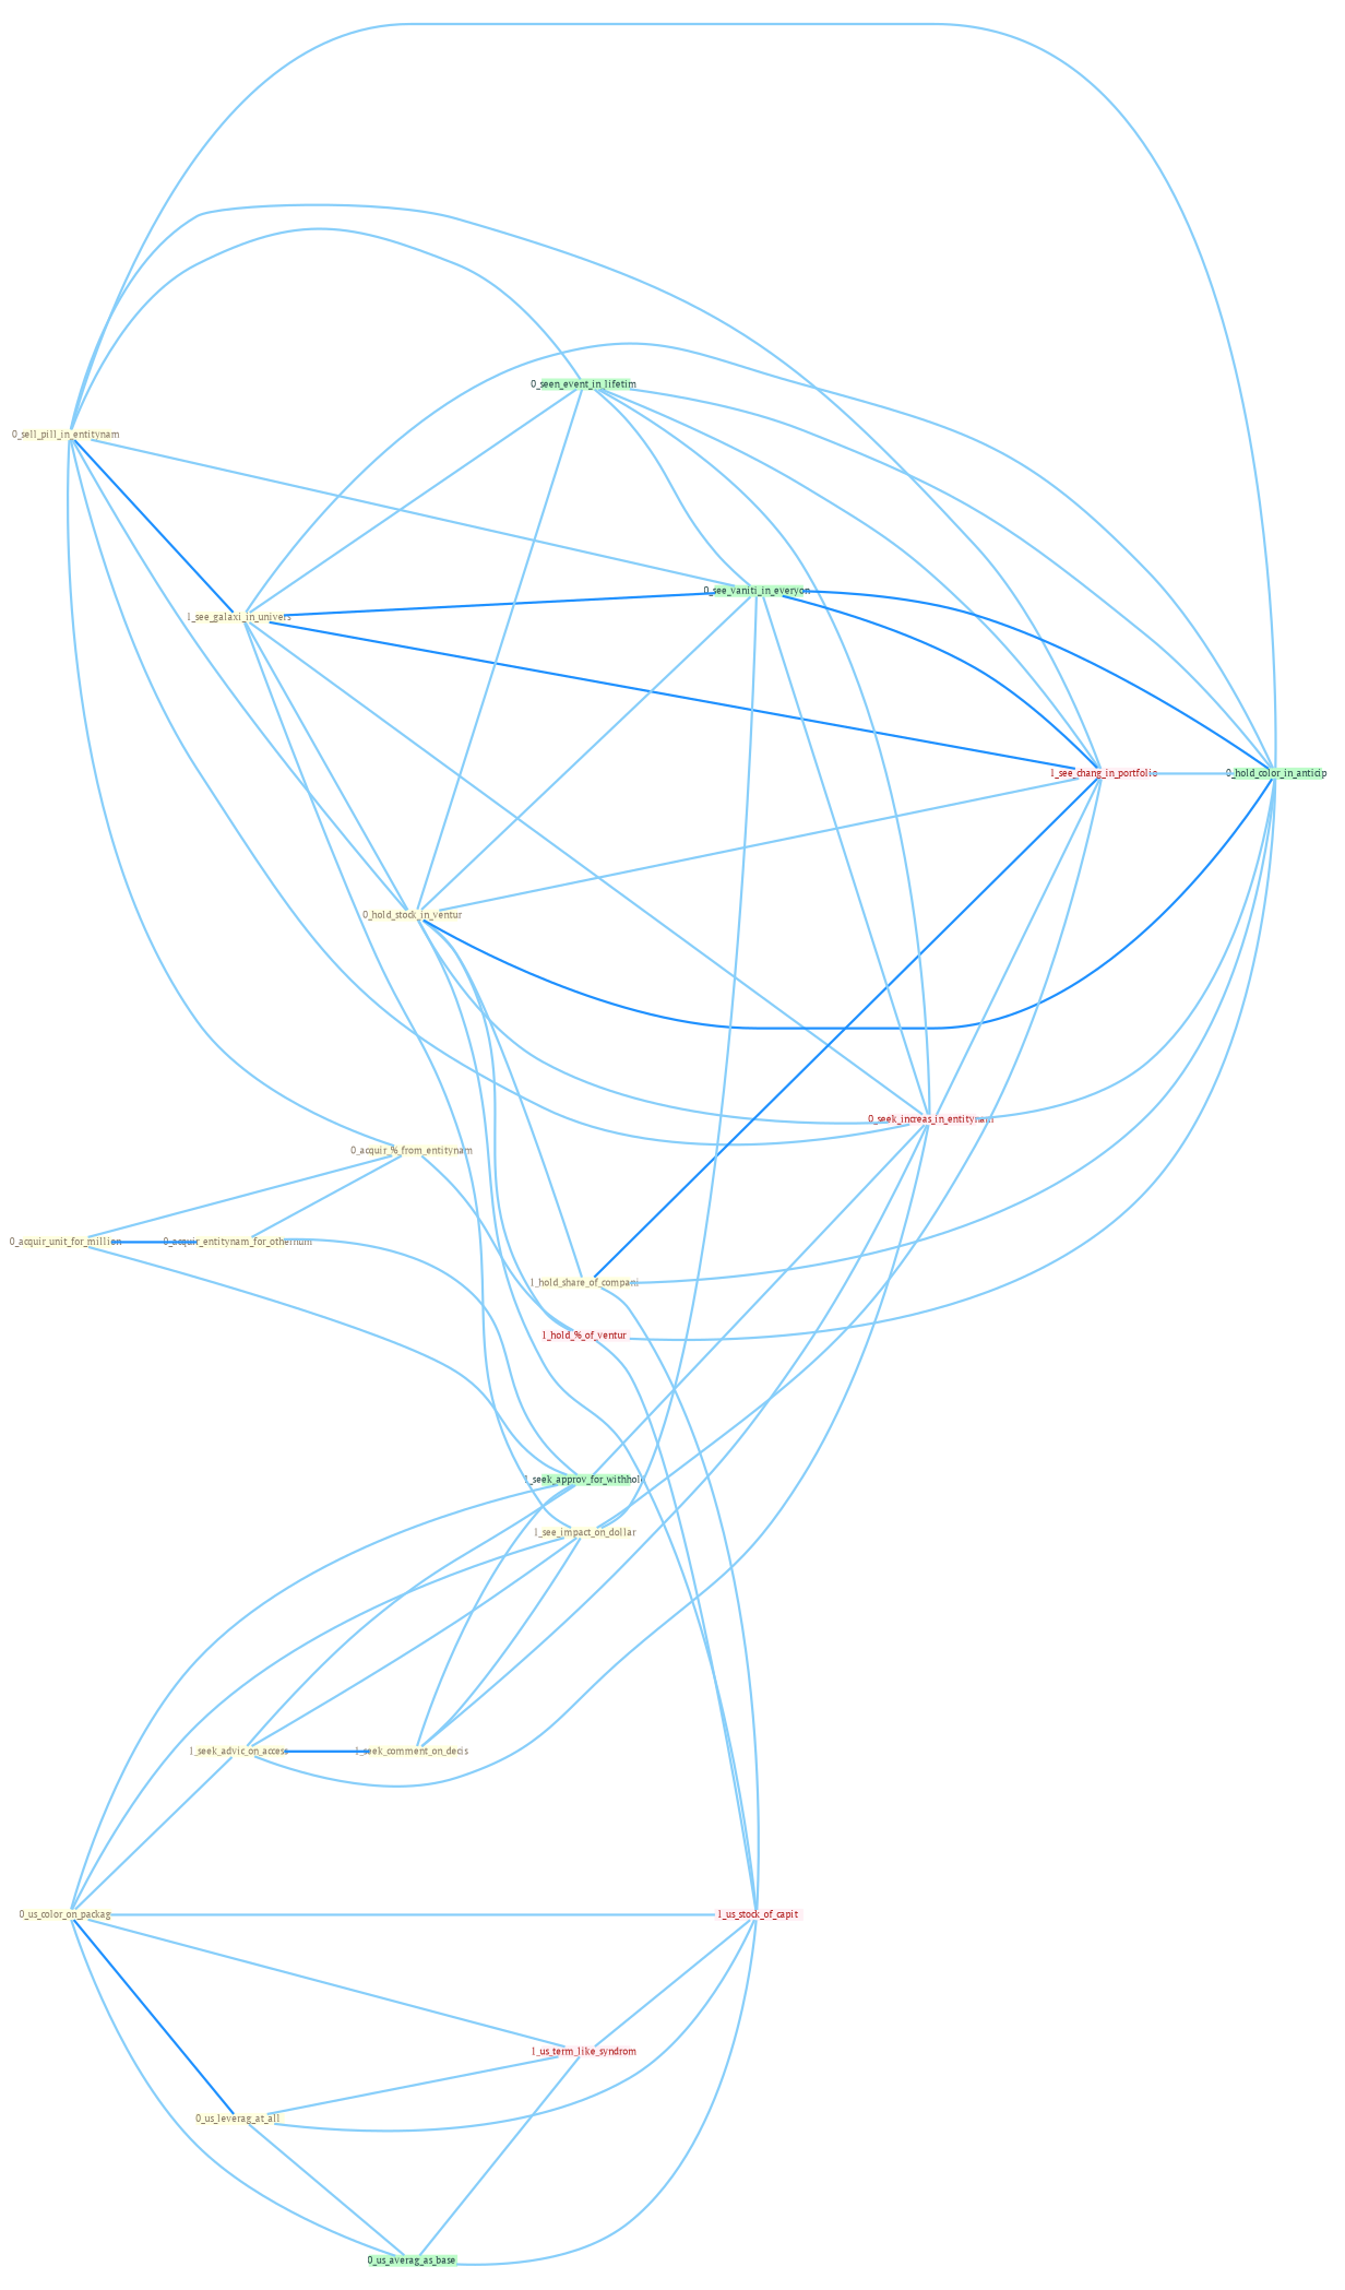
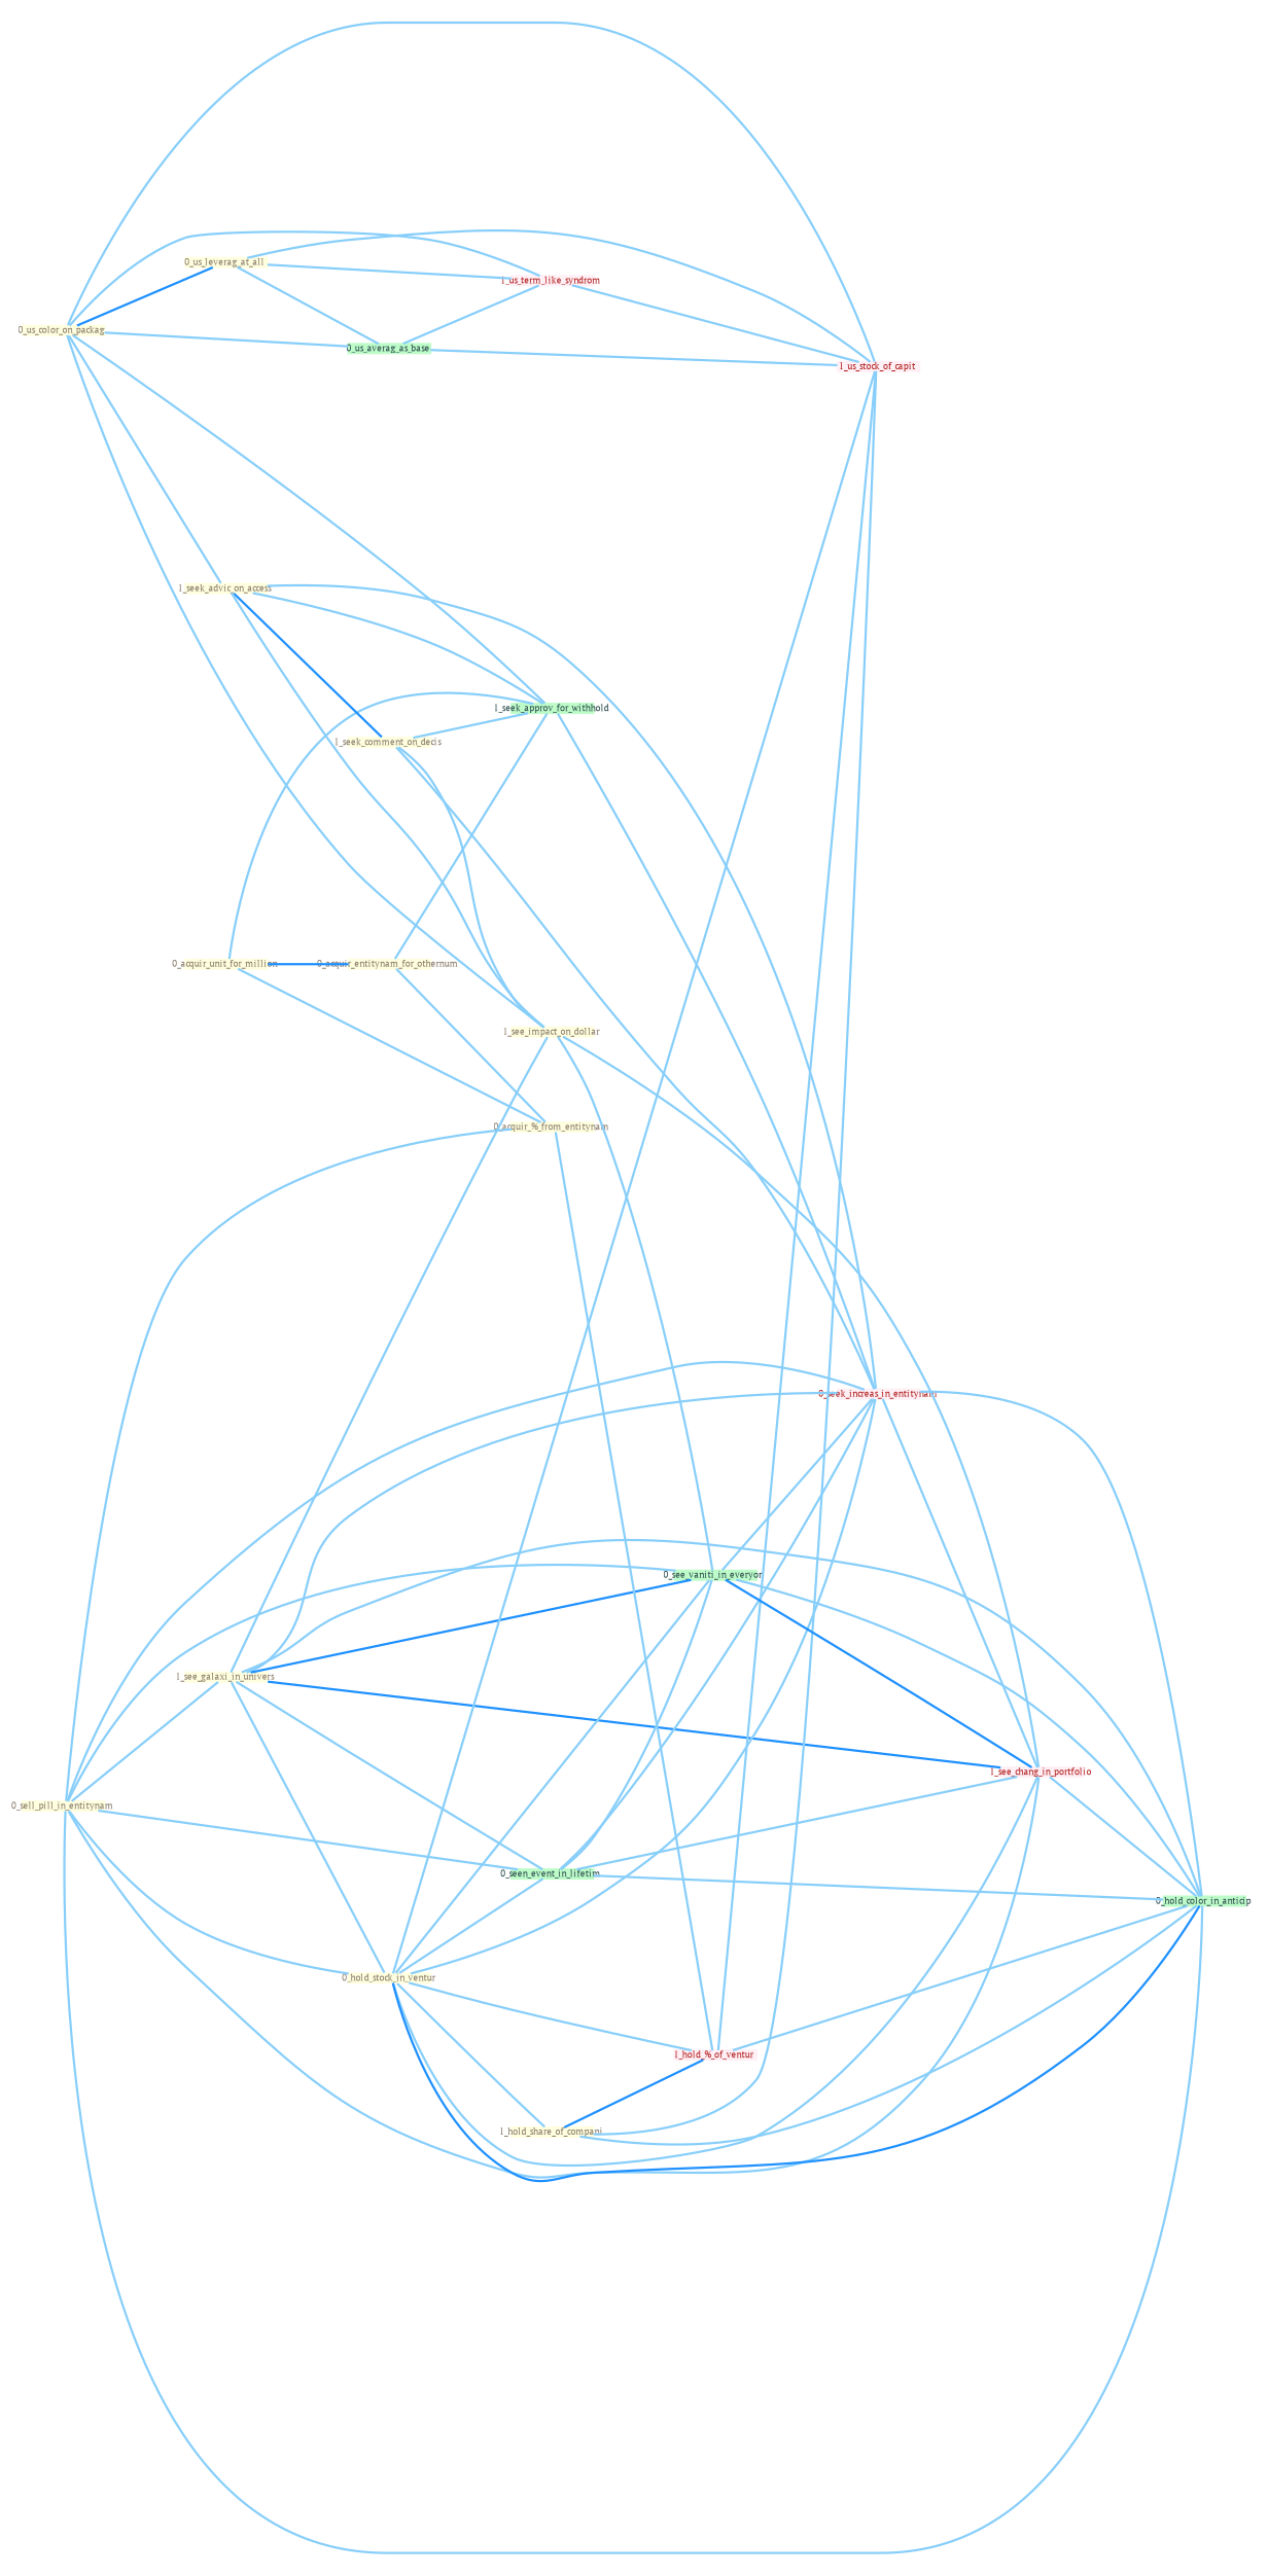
  graph {
    fontname="PT Serif"
    rankdir=LR
    node [color="#ffffe0" fixedsize=true fontcolor="#8b7d6b" fontname="PT Serif" fontsize=4 shape=polygon style=filled]
    edge [color="#87cefa" fontname="PT Serif" w=1]
    "0_sell_pill_in_entitynam " [height=.06 width=.5]
    "0_acquir_unit_for_million " [height=.06 width=.5]
    "0_us_color_on_packag " [height=.06 width=.5]
    "1_seek_advic_on_access " [height=.06 width=.5]
    "1_see_galaxi_in_univers " [height=.06 width=.5]
    n6 [height=.06 label="0_hold_stock_in_ventur" width=.5]
    "0_acquir_entitynam_for_othernum " [height=.06 width=.5]
    "1_seek_comment_on_decis " [height=.06 width=.5]
    "0_us_leverag_at_all " [height=.06 width=.5]
    "0_acquir_%_from_entitynam " [height=.06 width=.5]
    "1_hold_share_of_compani " [height=.06 width=.5]
    "1_see_impact_on_dollar " [height=.06 width=.5]
    "1_us_term_like_syndrom " [color="#fff0f5" fontcolor="#b22222" height=.06 width=.5]
    "1_hold_%_of_ventur " [color="#fff0f5" fontcolor="#b22222" height=.06 width=.5]
    n15 [color="#fff0f5" fontcolor="#b22222" height=.06 label="0_seek_increas_in_entitynam" width=.5]
    "1_us_stock_of_capit " [color="#fff0f5" fontcolor="#b22222" height=.06 width=.5]
    "1_see_chang_in_portfolio " [color="#fff0f5" fontcolor="#b22222" height=.06 width=.5]
    "0_seen_event_in_lifetim " [color="#BDFCC9" fontcolor="#2f4f4f" height=.06 width=.5]
    "0_see_vaniti_in_everyon " [color="#BDFCC9" fontcolor="#2f4f4f" height=.06 width=.5]
    n20 [color="#BDFCC9" fontcolor="#2f4f4f" height=.06 label="0_hold_color_in_anticip" width=.5]
    "1_seek_approv_for_withhold " [color="#BDFCC9" fontcolor="#2f4f4f" height=.06 width=.5]
    "0_us_averag_as_base " [color="#BDFCC9" fontcolor="#2f4f4f" height=.06 width=.5]
    subgraph sub_1 {
      "0_sell_pill_in_entitynam "
      "0_acquir_unit_for_million "
      "0_us_color_on_packag "
      "1_seek_advic_on_access "
      "1_see_galaxi_in_univers "
      n6
      "0_acquir_entitynam_for_othernum "
      "1_seek_comment_on_decis "
      "0_us_leverag_at_all "
      "0_acquir_%_from_entitynam "
      "1_hold_share_of_compani "
      "1_see_impact_on_dollar "
    }
    subgraph sub_2 {
      "1_us_term_like_syndrom "
      "1_hold_%_of_ventur "
      n15
      "1_us_stock_of_capit "
      "1_see_chang_in_portfolio "
    }
-   "0_sell_pill_in_entitynam " -- "1_see_galaxi_in_univers " [color="#1e90ff"]
+   "0_sell_pill_in_entitynam " -- "1_see_galaxi_in_univers "
    "0_sell_pill_in_entitynam " -- n6
    "0_sell_pill_in_entitynam " -- "0_acquir_%_from_entitynam "
    "0_sell_pill_in_entitynam " -- n15
    "0_sell_pill_in_entitynam " -- "1_see_chang_in_portfolio "
    "0_sell_pill_in_entitynam " -- "0_seen_event_in_lifetim "
    "0_sell_pill_in_entitynam " -- "0_see_vaniti_in_everyon "
    "0_sell_pill_in_entitynam " -- n20
    "0_acquir_unit_for_million " -- "0_acquir_entitynam_for_othernum " [color="#1e90ff" w=2]
    "0_acquir_unit_for_million " -- "0_acquir_%_from_entitynam "
    "0_acquir_unit_for_million " -- "1_seek_approv_for_withhold "
    "0_us_color_on_packag " -- "1_seek_advic_on_access "
    "0_us_color_on_packag " -- "0_us_leverag_at_all " [color="#1e90ff"]
    "0_us_color_on_packag " -- "1_see_impact_on_dollar "
    "0_us_color_on_packag " -- "1_us_term_like_syndrom "
    "0_us_color_on_packag " -- "1_us_stock_of_capit "
    "0_us_color_on_packag " -- "1_seek_approv_for_withhold "
    "0_us_color_on_packag " -- "0_us_averag_as_base "
    "1_seek_advic_on_access " -- "1_seek_comment_on_decis " [color="#1e90ff" w=2]
    "1_seek_advic_on_access " -- "1_see_impact_on_dollar "
    "1_seek_advic_on_access " -- n15
    "1_seek_advic_on_access " -- "1_seek_approv_for_withhold "
    "1_see_galaxi_in_univers " -- n6
    "1_see_galaxi_in_univers " -- "1_see_impact_on_dollar "
    "1_see_galaxi_in_univers " -- n15
    "1_see_galaxi_in_univers " -- "1_see_chang_in_portfolio " [color="#1e90ff" w=2]
    "1_see_galaxi_in_univers " -- "0_seen_event_in_lifetim "
    "1_see_galaxi_in_univers " -- "0_see_vaniti_in_everyon " [color="#1e90ff" w=2]
    "1_see_galaxi_in_univers " -- n20
    n6 -- "1_hold_share_of_compani "
    n6 -- "1_hold_%_of_ventur "
    n6 -- n15
    n6 -- "1_us_stock_of_capit "
    n6 -- "1_see_chang_in_portfolio "
    n6 -- "0_seen_event_in_lifetim "
    n6 -- "0_see_vaniti_in_everyon "
    n6 -- n20 [color="#1e90ff" w=2]
    "0_acquir_entitynam_for_othernum " -- "0_acquir_%_from_entitynam "
    "0_acquir_entitynam_for_othernum " -- "1_seek_approv_for_withhold "
    "1_seek_comment_on_decis " -- "1_see_impact_on_dollar "
    "1_seek_comment_on_decis " -- n15
    "1_seek_comment_on_decis " -- "1_seek_approv_for_withhold "
    "0_us_leverag_at_all " -- "1_us_term_like_syndrom "
    "0_us_leverag_at_all " -- "1_us_stock_of_capit "
    "0_us_leverag_at_all " -- "0_us_averag_as_base "
    "0_acquir_%_from_entitynam " -- "1_hold_%_of_ventur "
-   "1_hold_share_of_compani " -- "1_see_chang_in_portfolio " [color="#1e90ff" w=2]
+   "1_hold_share_of_compani " -- "1_hold_%_of_ventur " [color="#1e90ff" w=2]
    "1_hold_share_of_compani " -- "1_us_stock_of_capit "
    "1_hold_share_of_compani " -- n20
    "1_see_impact_on_dollar " -- "1_see_chang_in_portfolio "
    "1_see_impact_on_dollar " -- "0_see_vaniti_in_everyon "
    "1_us_term_like_syndrom " -- "1_us_stock_of_capit "
    "1_hold_%_of_ventur " -- "1_us_stock_of_capit "
    "1_hold_%_of_ventur " -- n20
    n15 -- "1_see_chang_in_portfolio "
    n15 -- n20
    "1_see_chang_in_portfolio " -- n20
    "0_seen_event_in_lifetim " -- n15
    "0_seen_event_in_lifetim " -- "1_see_chang_in_portfolio "
    "0_seen_event_in_lifetim " -- "0_see_vaniti_in_everyon "
    "0_seen_event_in_lifetim " -- n20
    "0_see_vaniti_in_everyon " -- n15
    "0_see_vaniti_in_everyon " -- "1_see_chang_in_portfolio " [color="#1e90ff" w=2]
-   "0_see_vaniti_in_everyon " -- n20 [color="#1e90ff"]
+   "0_see_vaniti_in_everyon " -- n20
    "1_seek_approv_for_withhold " -- n15
    "0_us_averag_as_base " -- "1_us_term_like_syndrom "
    "0_us_averag_as_base " -- "1_us_stock_of_capit "
  }
